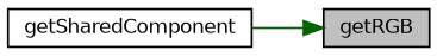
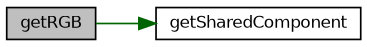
  digraph {
    rankdir=LR
    node [color=black fontname=Helvetica fontsize=10 shape=record style=filled]
    n1 [fillcolor=grey75 fontcolor=black height=0.2 label=getRGB width=0.4]
    n2 [fillcolor=white height=0.2 label=getSharedComponent width=0.4]
-   n2 -> n1 [color=darkgreen fontname=Helvetica fontsize=10 labelfontname=Helvetica labelfontsize=10 style=solid]
+   n1 -> n2 [color=darkgreen fontname=Helvetica fontsize=10 labelfontname=Helvetica labelfontsize=10 style=solid]
  }
